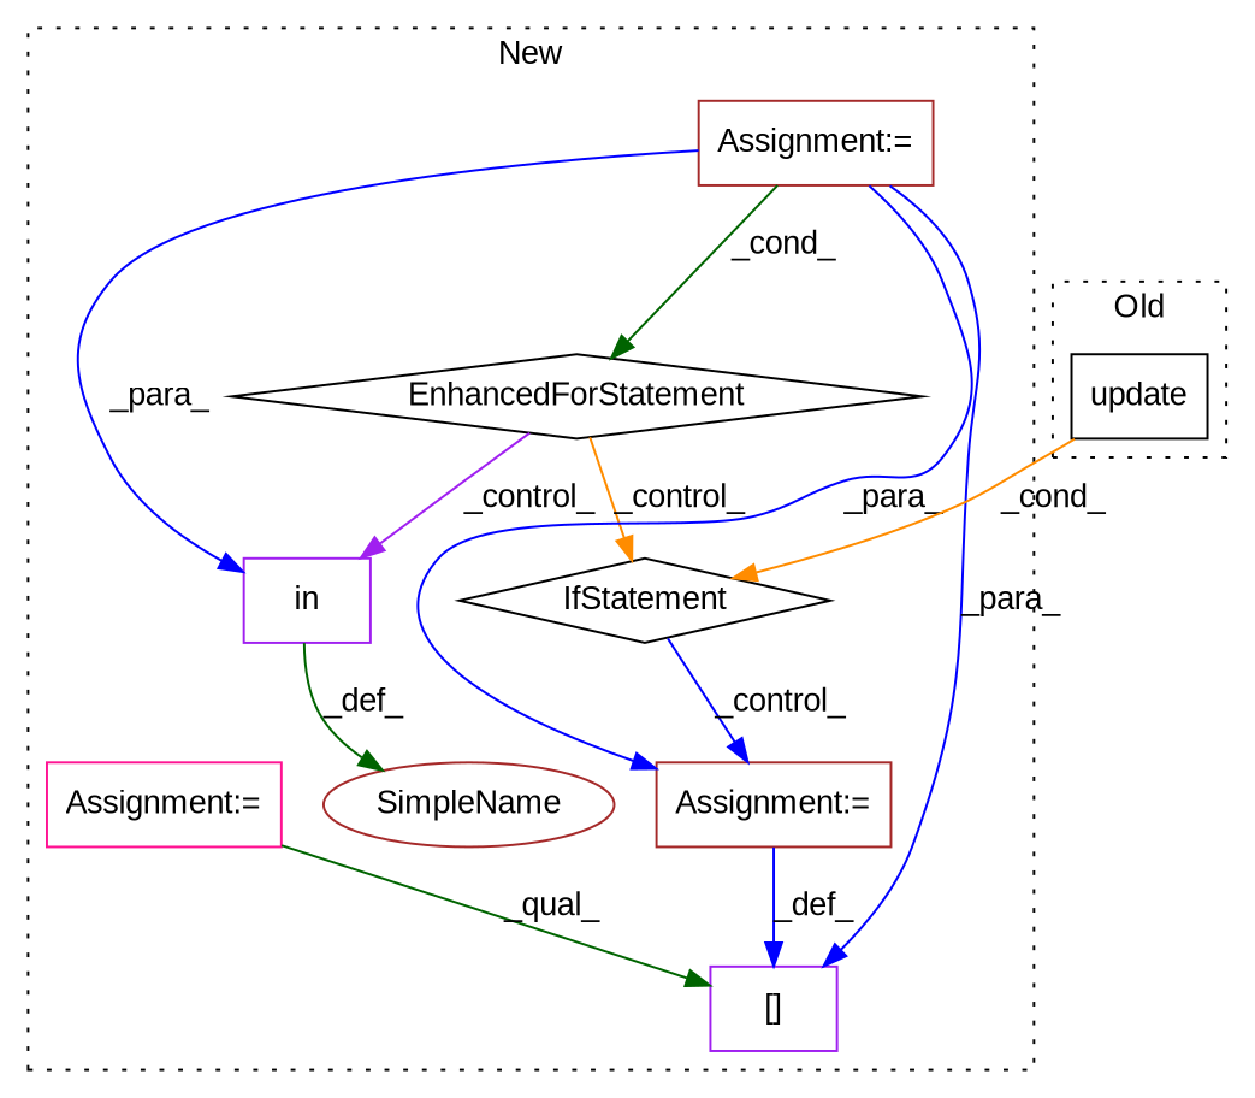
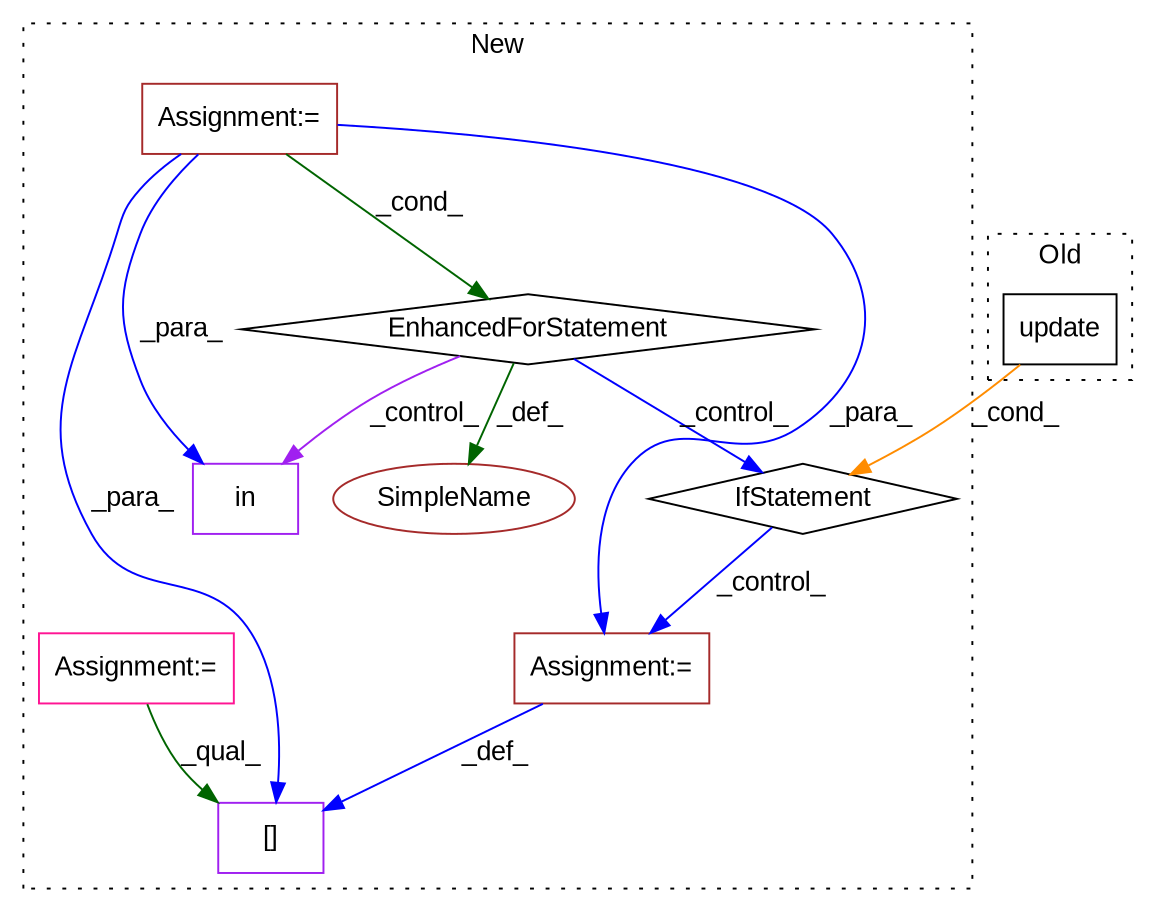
  digraph {
    fontname="Liberation Sans"
    node [a=7 color=black fontname="Liberation Sans" l=1 s="1277,1371" shape=box]
    edge [color=blue fontname="Liberation Sans"]
    n1 [a=105 color=purple l=11 label=in s=1391]
    n2 [a=25 l="10,2" label=IfStatement s="1381,1402" shape=diamond]
    n3 [color=brown label="Assignment:=" s=1427]
    n4 [a=42 color=brown label=SimpleName shape=ellipse l="" s=""]
    n5 [a=2 color=purple l="9,1" label="[]" s="1414,1426"]
    n6 [a=70 l="68,2" label=EnhancedForStatement shape=diamond]
    n7 [color=brown l="68,2" label="Assignment:="]
    n8 [color=deeppink label="Assignment:=" s=1262]
    n9 [a=32 l="7,1" label=update s="786,870"]
    subgraph cluster_1 {
      label=New
      style=dotted
      n1
      n2
      n3
      n4
      n5
      n6
      n7
      n8
    }
    subgraph cluster_2 {
      label=Old
      style=dotted
      n9
    }
-   n1 -> n4 [color=darkgreen label=_def_]
+   n6 -> n4 [color=darkgreen label=_def_]
    n2 -> n3 [label=_control_]
    n3 -> n5 [label=_def_]
    n6 -> n1 [color=purple label=_control_]
-   n6 -> n2 [color=darkorange label=_control_]
+   n6 -> n2 [label=_control_]
    n7 -> n1 [label=_para_]
    n7 -> n3 [label=_para_]
    n7 -> n5 [label=_para_]
    n7 -> n6 [color=darkgreen label=_cond_]
    n8 -> n5 [color=darkgreen label=_qual_]
    n9 -> n2 [color=darkorange label=_cond_]
  }
